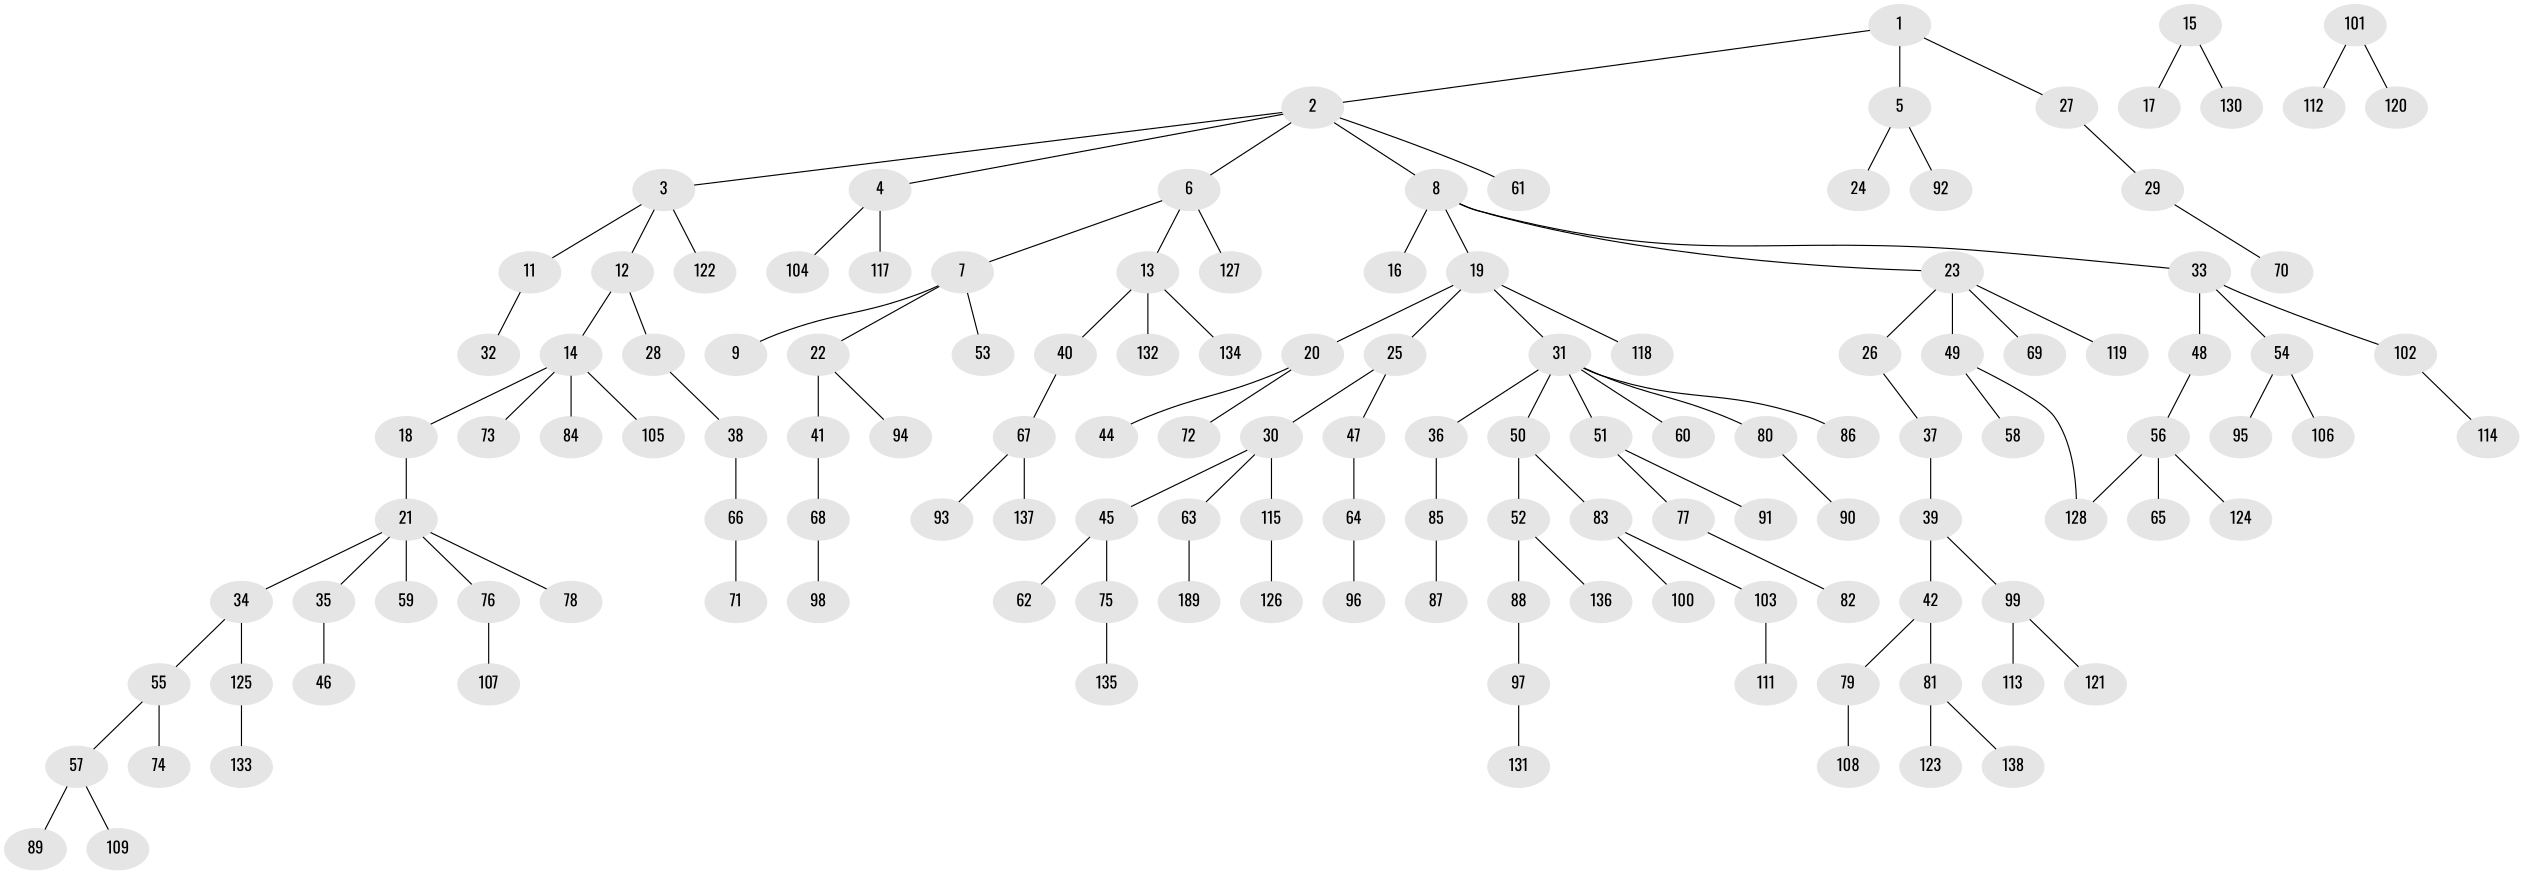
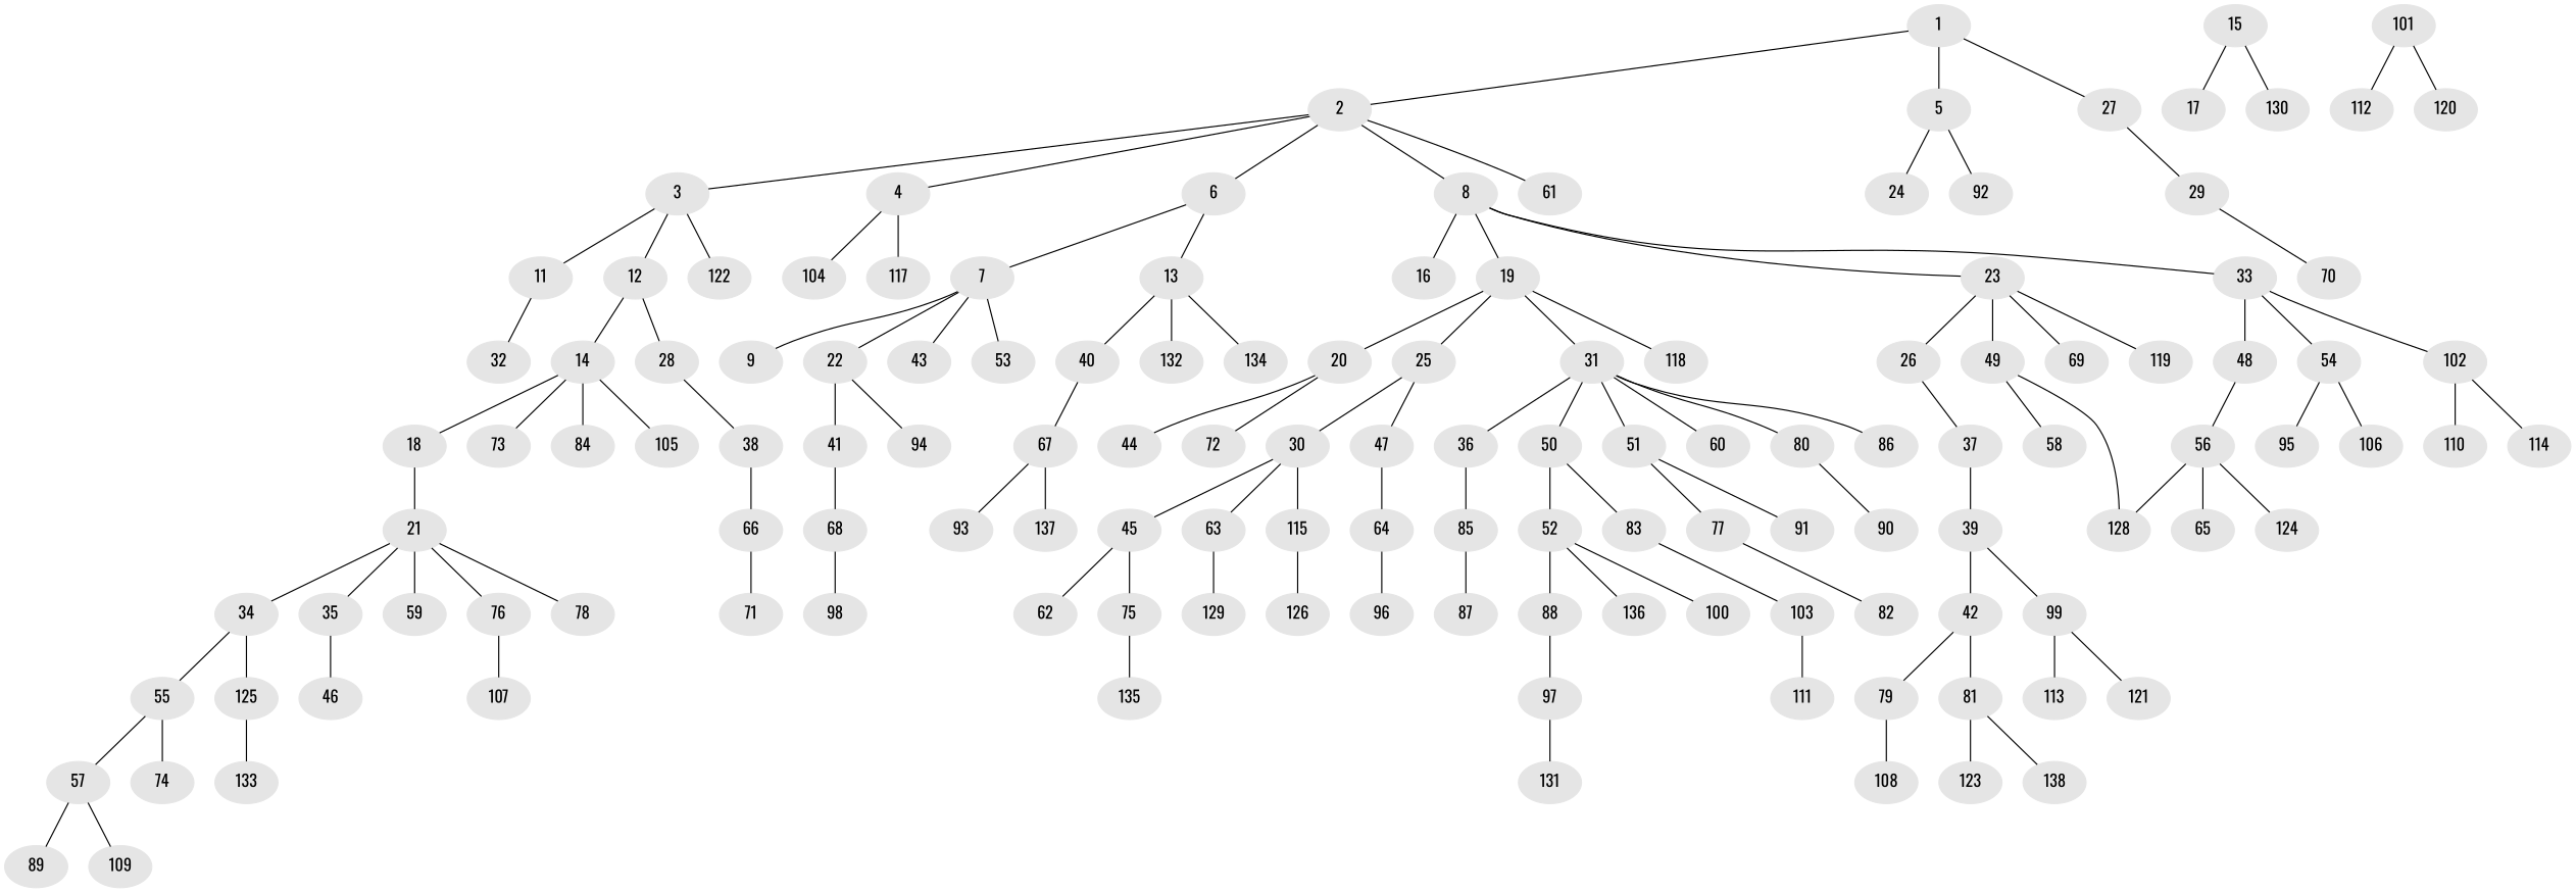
  graph {
    fontname=Oswald
    node [color=gray90 fontname=Oswald style=filled]
    edge [fontname=Oswald]
    1
    2
    5
    27
    3
    4
    6
    8
    61
    24
    92
    29
    11
    12
    122
    104
    117
    7
    13
-   127
    16
    19
    23
    33
    32
    14
    28
    9
    22
+   43
    53
    40
    132
    134
    41
    94
    20
    25
    31
    118
    26
    49
    69
    119
    48
    54
    102
    15
    17
    130
    18
    73
    84
    105
    38
    67
    21
    34
    35
    59
    76
    78
    44
    72
    30
    47
    36
    50
    51
    60
    80
    86
    55
    125
    46
    107
    68
    37
    58
    128
    45
    63
    115
    64
    39
    70
    66
    62
    75
-   129 [label=189]
+   129
    126
    85
    52
    83
    77
    91
    90
    56
    95
    106
+   110
    114
    57
    74
    133
    87
    42
    99
    71
    79
    81
    113
    121
    93
    137
    98
    108
    123
    138
    135
    96
    65
    124
    88
    136
    100
    103
    82
    97
    89
    109
    101
    112
    120
    111
    131
    1 -- 2
    1 -- 5
    1 -- 27
    2 -- 3
    2 -- 4
    2 -- 6
    2 -- 8
    2 -- 61
    5 -- 24
    5 -- 92
    27 -- 29
    3 -- 11
    3 -- 12
    3 -- 122
    4 -- 104
    4 -- 117
    6 -- 7
    6 -- 13
-   6 -- 127
    8 -- 16
    8 -- 19
    8 -- 23
    8 -- 33
    29 -- 70
    11 -- 32
    12 -- 14
    12 -- 28
    7 -- 9
    7 -- 22
+   7 -- 43
    7 -- 53
    13 -- 40
    13 -- 132
    13 -- 134
    19 -- 20
    19 -- 25
    19 -- 31
    19 -- 118
    23 -- 26
    23 -- 49
    23 -- 69
    23 -- 119
    33 -- 48
    33 -- 54
    33 -- 102
    14 -- 18
    14 -- 73
    14 -- 84
    14 -- 105
    28 -- 38
    22 -- 41
    22 -- 94
    40 -- 67
    41 -- 68
    20 -- 44
    20 -- 72
    25 -- 30
    25 -- 47
    31 -- 36
    31 -- 50
    31 -- 51
    31 -- 60
    31 -- 80
    31 -- 86
    26 -- 37
    49 -- 58
    49 -- 128
    48 -- 56
    54 -- 95
    54 -- 106
+   102 -- 110
    102 -- 114
    15 -- 17
    15 -- 130
    18 -- 21
    38 -- 66
    67 -- 93
    67 -- 137
    21 -- 34
    21 -- 35
    21 -- 59
    21 -- 76
    21 -- 78
    34 -- 55
    34 -- 125
    35 -- 46
    76 -- 107
    30 -- 45
    30 -- 63
    30 -- 115
    47 -- 64
    36 -- 85
    50 -- 52
    50 -- 83
    51 -- 77
    51 -- 91
    80 -- 90
    55 -- 57
    55 -- 74
    125 -- 133
    68 -- 98
    37 -- 39
    45 -- 62
    45 -- 75
    63 -- 129
    115 -- 126
    64 -- 96
    39 -- 42
    39 -- 99
    66 -- 71
    75 -- 135
    85 -- 87
    52 -- 88
    52 -- 136
-   83 -- 100
+   52 -- 100
    83 -- 103
    77 -- 82
    56 -- 128
    56 -- 65
    56 -- 124
    57 -- 89
    57 -- 109
    42 -- 79
    42 -- 81
    99 -- 113
    99 -- 121
    79 -- 108
    81 -- 123
    81 -- 138
    88 -- 97
    103 -- 111
    97 -- 131
    101 -- 112
    101 -- 120
  }
